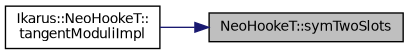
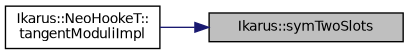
  digraph {
    rankdir=RL
    node [color=black fontname=Helvetica fontsize=10 shape=record style=filled]
-   n1 [fillcolor=grey75 fontcolor=black height=0.2 label="NeoHookeT::symTwoSlots" width=0.4]
+   n1 [fillcolor=grey75 fontcolor=black height=0.2 label="Ikarus::symTwoSlots" width=0.4]
    n2 [fillcolor=white height=0.2 label="Ikarus::NeoHookeT::\ltangentModuliImpl" width=0.4]
    n1 -> n2 [color=midnightblue dir=back fontname=Helvetica fontsize=10 labelfontname=Helvetica labelfontsize=10 style=solid]
  }
